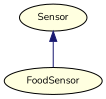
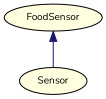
  digraph {
    fontname=Nunito
    node [color=black fillcolor=lightyellow fontname=Nunito fontsize=10 shape=ellipse style=filled]
    n1 [fontcolor=black height=0.2 label=FoodSensor width=0.4]
    n2 [height=0.2 label=Sensor width=0.4]
-   n2 -> n1 [color=midnightblue dir=back fontname=Nunito fontsize=10 labelfontname=Helvetica labelfontsize=10 style=solid]
+   n1 -> n2 [color=midnightblue dir=back fontname=Nunito fontsize=10 labelfontname=Helvetica labelfontsize=10 style=solid]
  }
